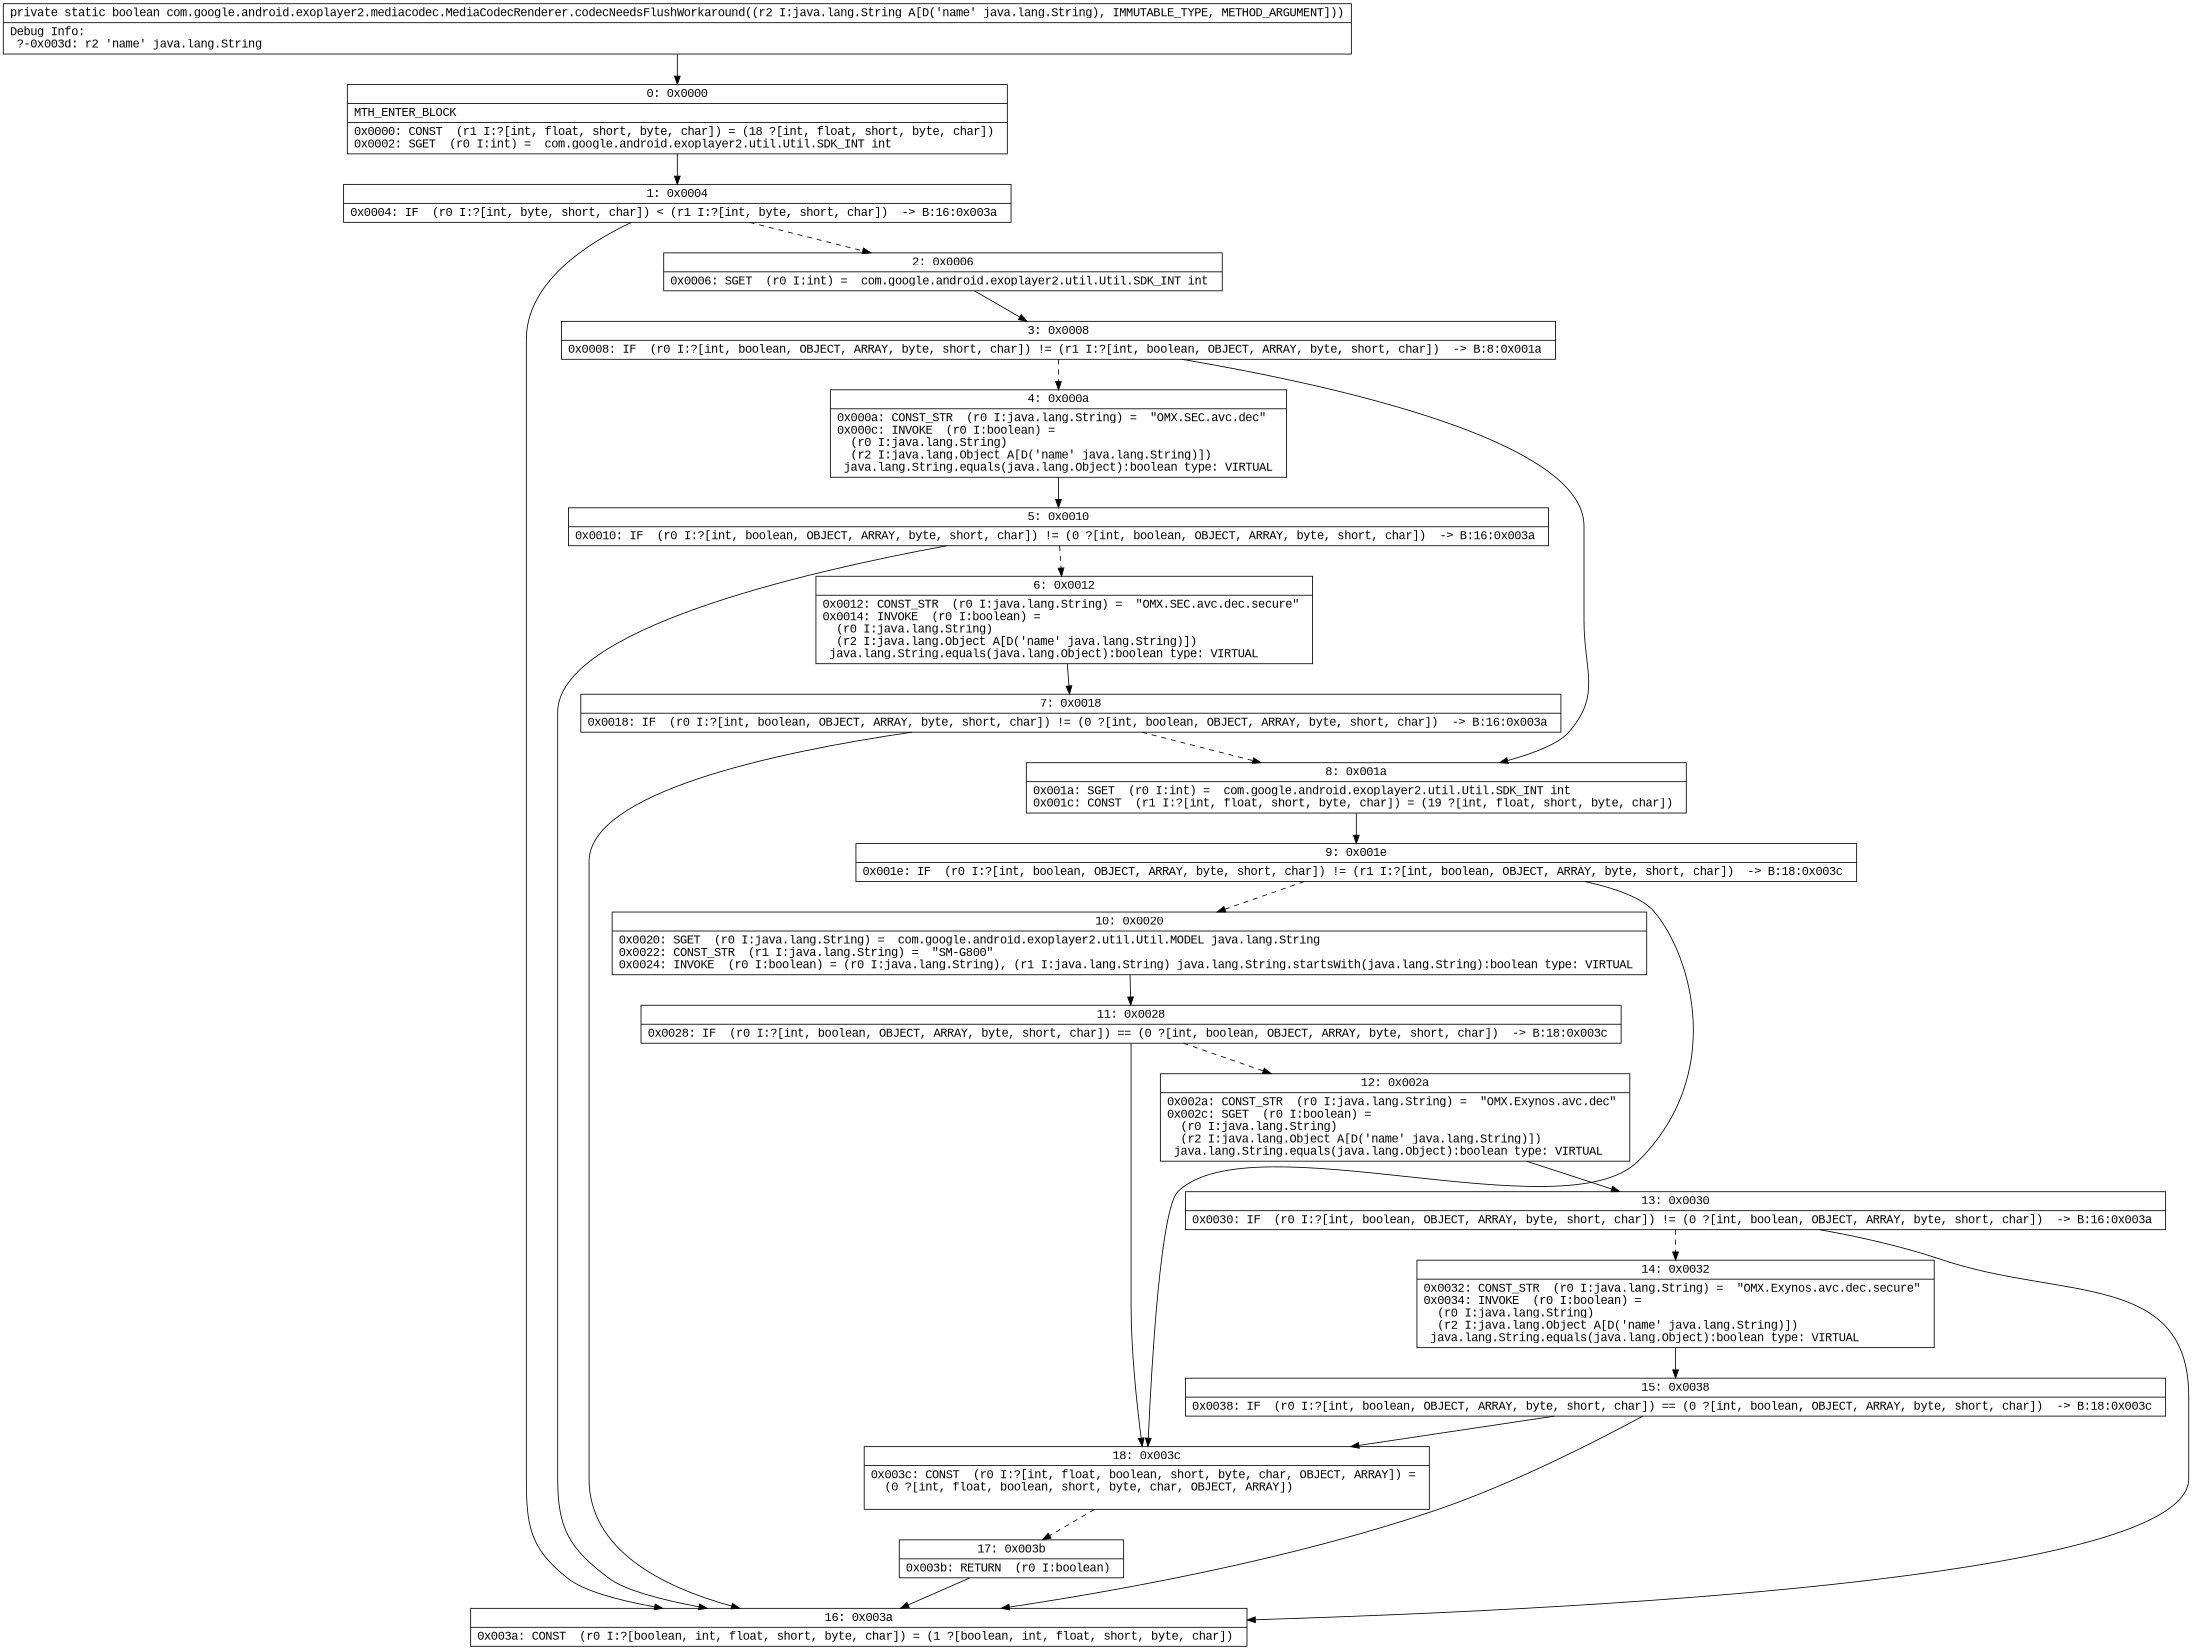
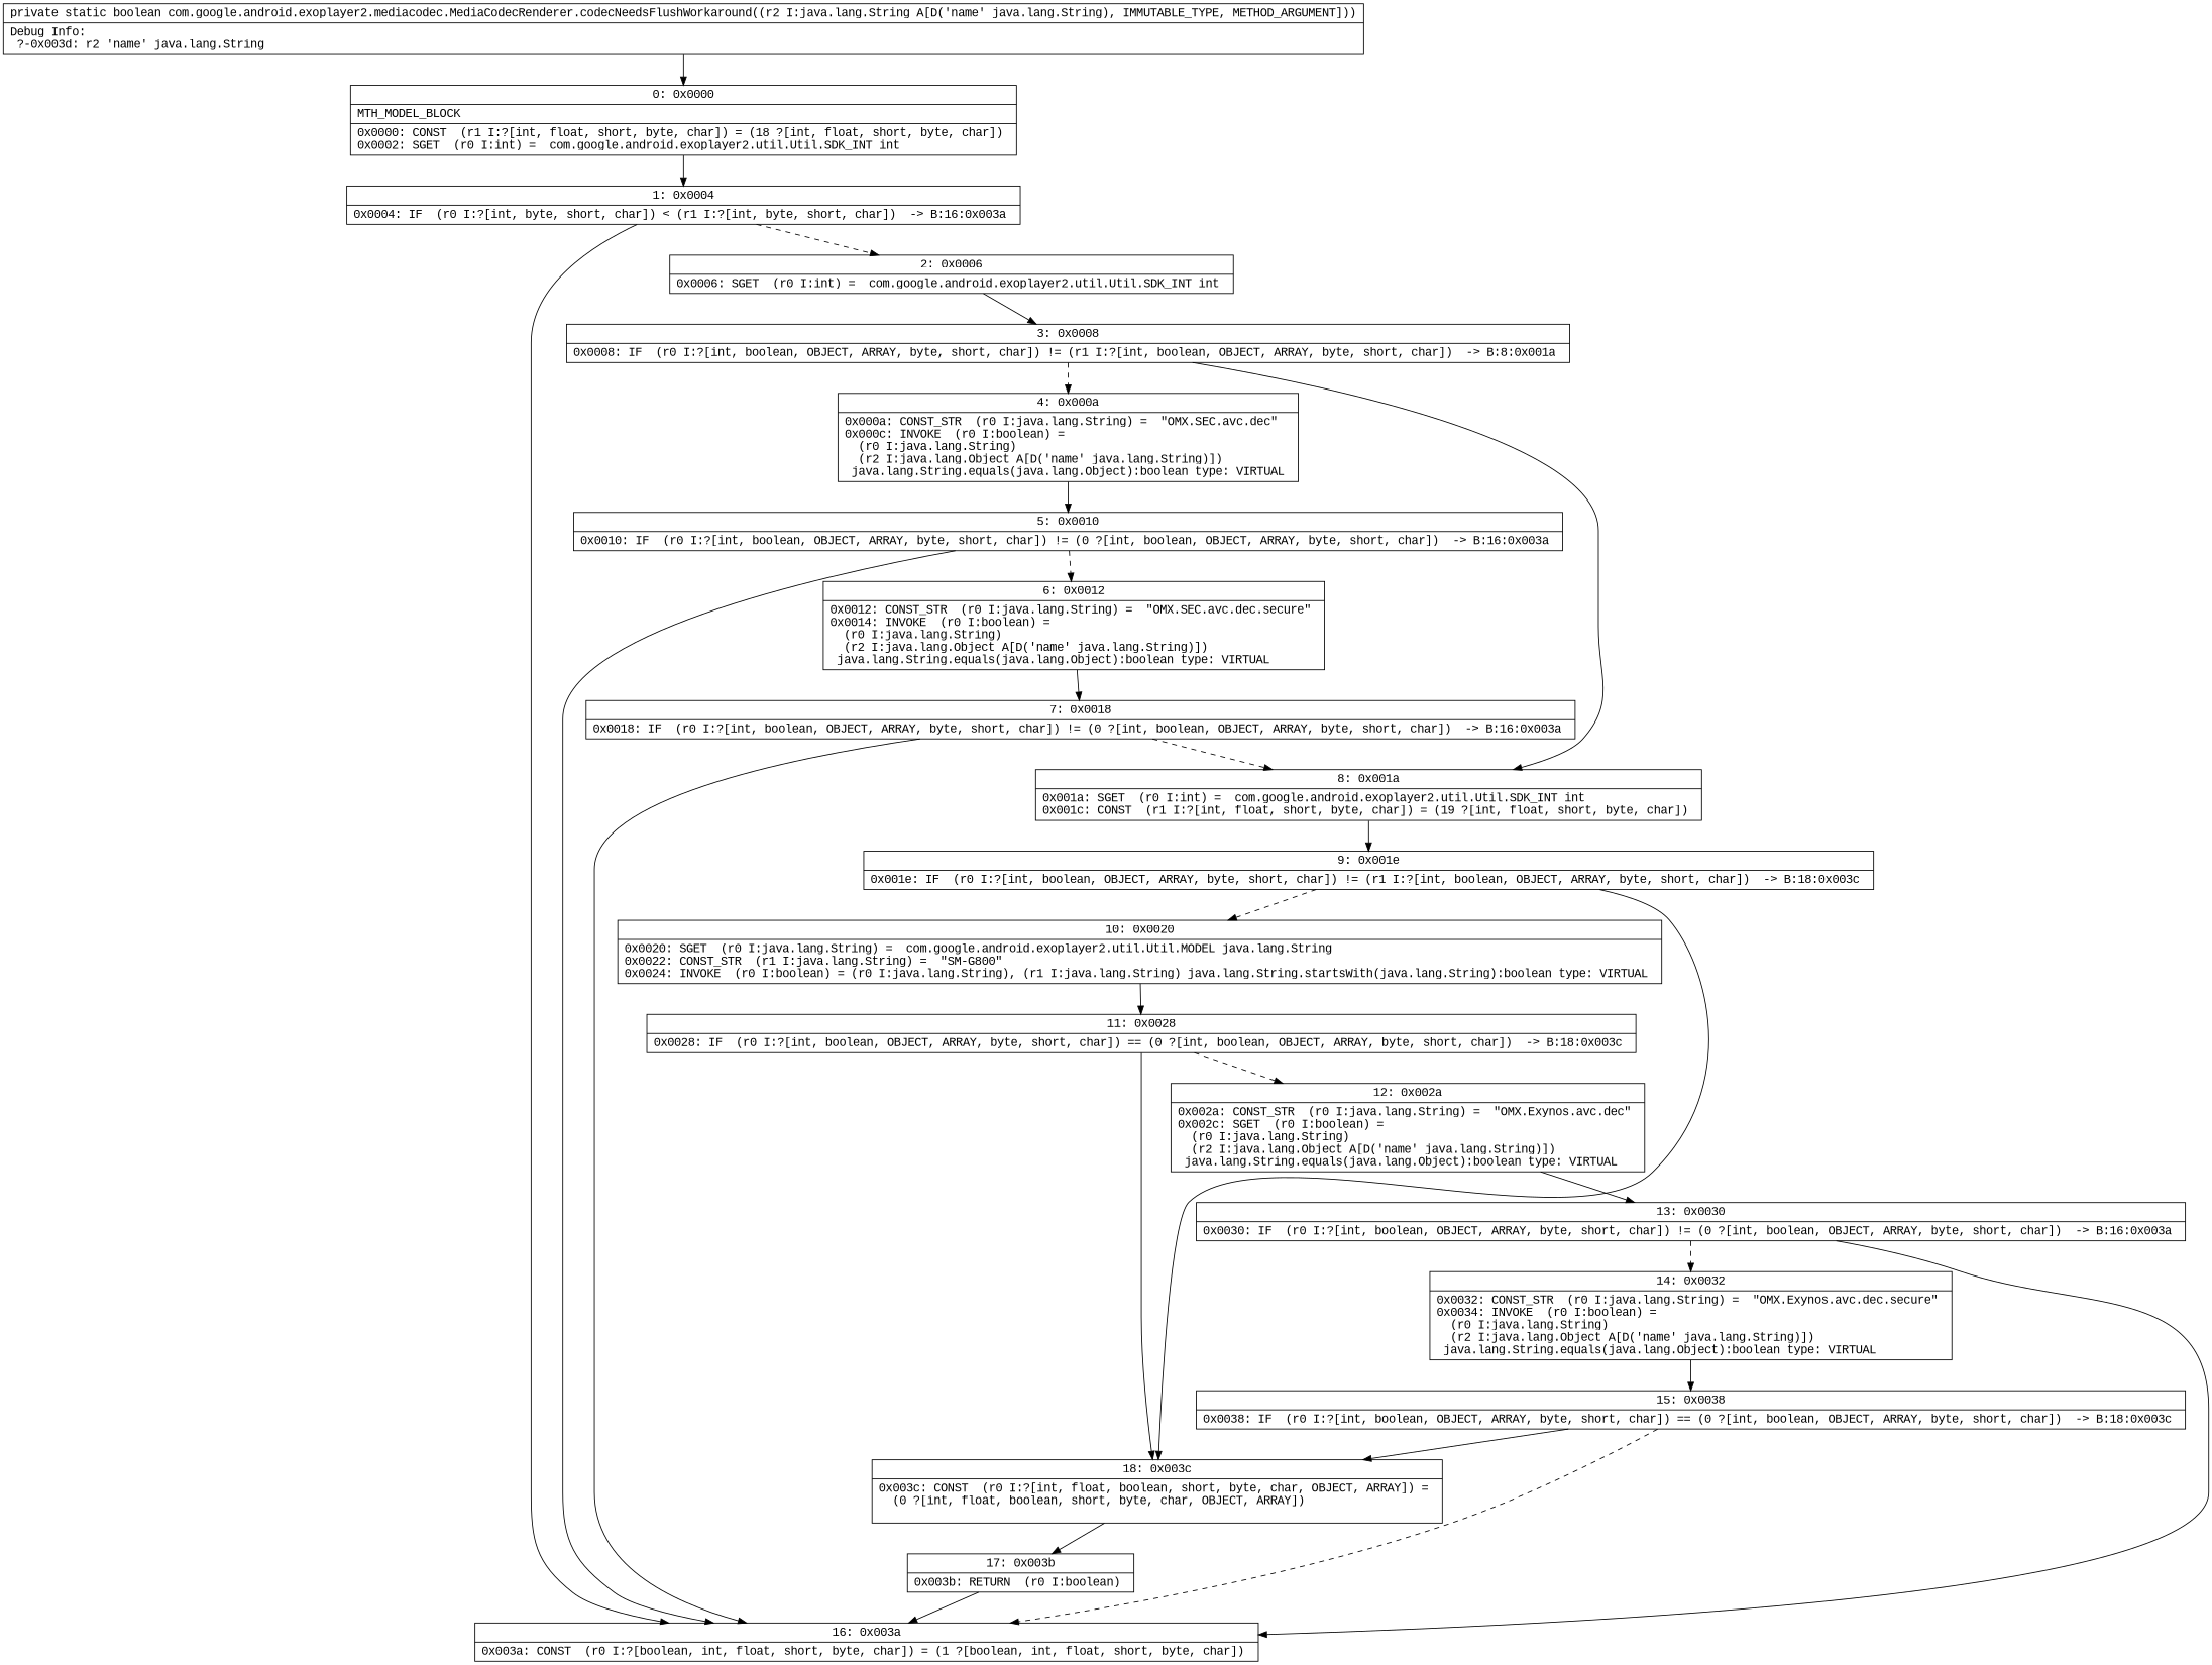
  digraph {
    fontname="Liberation Mono"
    node [fontname="Liberation Mono" shape=record]
    edge [fontname="Liberation Mono"]
-   n1 [label="{0\:\ 0x0000|MTH_ENTER_BLOCK\l|0x0000: CONST  (r1 I:?[int, float, short, byte, char]) = (18 ?[int, float, short, byte, char]) \l0x0002: SGET  (r0 I:int) =  com.google.android.exoplayer2.util.Util.SDK_INT int \l}"]
+   n1 [label="{0\:\ 0x0000|MTH_MODEL_BLOCK\l|0x0000: CONST  (r1 I:?[int, float, short, byte, char]) = (18 ?[int, float, short, byte, char]) \l0x0002: SGET  (r0 I:int) =  com.google.android.exoplayer2.util.Util.SDK_INT int \l}"]
    n2 [label="{1\:\ 0x0004|0x0004: IF  (r0 I:?[int, byte, short, char]) \< (r1 I:?[int, byte, short, char])  \-\> B:16:0x003a \l}"]
    n3 [label="{2\:\ 0x0006|0x0006: SGET  (r0 I:int) =  com.google.android.exoplayer2.util.Util.SDK_INT int \l}"]
    n4 [label="{16\:\ 0x003a|0x003a: CONST  (r0 I:?[boolean, int, float, short, byte, char]) = (1 ?[boolean, int, float, short, byte, char]) \l}"]
    n5 [label="{3\:\ 0x0008|0x0008: IF  (r0 I:?[int, boolean, OBJECT, ARRAY, byte, short, char]) != (r1 I:?[int, boolean, OBJECT, ARRAY, byte, short, char])  \-\> B:8:0x001a \l}"]
    n6 [label="{4\:\ 0x000a|0x000a: CONST_STR  (r0 I:java.lang.String) =  \"OMX.SEC.avc.dec\" \l0x000c: INVOKE  (r0 I:boolean) = \l  (r0 I:java.lang.String)\l  (r2 I:java.lang.Object A[D('name' java.lang.String)])\l java.lang.String.equals(java.lang.Object):boolean type: VIRTUAL \l}"]
    n7 [label="{8\:\ 0x001a|0x001a: SGET  (r0 I:int) =  com.google.android.exoplayer2.util.Util.SDK_INT int \l0x001c: CONST  (r1 I:?[int, float, short, byte, char]) = (19 ?[int, float, short, byte, char]) \l}"]
    n8 [label="{5\:\ 0x0010|0x0010: IF  (r0 I:?[int, boolean, OBJECT, ARRAY, byte, short, char]) != (0 ?[int, boolean, OBJECT, ARRAY, byte, short, char])  \-\> B:16:0x003a \l}"]
    n9 [label="{9\:\ 0x001e|0x001e: IF  (r0 I:?[int, boolean, OBJECT, ARRAY, byte, short, char]) != (r1 I:?[int, boolean, OBJECT, ARRAY, byte, short, char])  \-\> B:18:0x003c \l}"]
    n10 [label="{6\:\ 0x0012|0x0012: CONST_STR  (r0 I:java.lang.String) =  \"OMX.SEC.avc.dec.secure\" \l0x0014: INVOKE  (r0 I:boolean) = \l  (r0 I:java.lang.String)\l  (r2 I:java.lang.Object A[D('name' java.lang.String)])\l java.lang.String.equals(java.lang.Object):boolean type: VIRTUAL \l}"]
    n11 [label="{7\:\ 0x0018|0x0018: IF  (r0 I:?[int, boolean, OBJECT, ARRAY, byte, short, char]) != (0 ?[int, boolean, OBJECT, ARRAY, byte, short, char])  \-\> B:16:0x003a \l}"]
    n12 [label="{10\:\ 0x0020|0x0020: SGET  (r0 I:java.lang.String) =  com.google.android.exoplayer2.util.Util.MODEL java.lang.String \l0x0022: CONST_STR  (r1 I:java.lang.String) =  \"SM\-G800\" \l0x0024: INVOKE  (r0 I:boolean) = (r0 I:java.lang.String), (r1 I:java.lang.String) java.lang.String.startsWith(java.lang.String):boolean type: VIRTUAL \l}"]
    n13 [label="{18\:\ 0x003c|0x003c: CONST  (r0 I:?[int, float, boolean, short, byte, char, OBJECT, ARRAY]) = \l  (0 ?[int, float, boolean, short, byte, char, OBJECT, ARRAY])\l \l}"]
    n14 [label="{11\:\ 0x0028|0x0028: IF  (r0 I:?[int, boolean, OBJECT, ARRAY, byte, short, char]) == (0 ?[int, boolean, OBJECT, ARRAY, byte, short, char])  \-\> B:18:0x003c \l}"]
    n15 [label="{17\:\ 0x003b|0x003b: RETURN  (r0 I:boolean) \l}"]
    n16 [label="{12\:\ 0x002a|0x002a: CONST_STR  (r0 I:java.lang.String) =  \"OMX.Exynos.avc.dec\" \l0x002c: SGET  (r0 I:boolean) = \l  (r0 I:java.lang.String)\l  (r2 I:java.lang.Object A[D('name' java.lang.String)])\l java.lang.String.equals(java.lang.Object):boolean type: VIRTUAL \l}"]
    n17 [label="{13\:\ 0x0030|0x0030: IF  (r0 I:?[int, boolean, OBJECT, ARRAY, byte, short, char]) != (0 ?[int, boolean, OBJECT, ARRAY, byte, short, char])  \-\> B:16:0x003a \l}"]
    n18 [label="{14\:\ 0x0032|0x0032: CONST_STR  (r0 I:java.lang.String) =  \"OMX.Exynos.avc.dec.secure\" \l0x0034: INVOKE  (r0 I:boolean) = \l  (r0 I:java.lang.String)\l  (r2 I:java.lang.Object A[D('name' java.lang.String)])\l java.lang.String.equals(java.lang.Object):boolean type: VIRTUAL \l}"]
    n19 [label="{15\:\ 0x0038|0x0038: IF  (r0 I:?[int, boolean, OBJECT, ARRAY, byte, short, char]) == (0 ?[int, boolean, OBJECT, ARRAY, byte, short, char])  \-\> B:18:0x003c \l}"]
    n20 [label="{private static boolean com.google.android.exoplayer2.mediacodec.MediaCodecRenderer.codecNeedsFlushWorkaround((r2 I:java.lang.String A[D('name' java.lang.String), IMMUTABLE_TYPE, METHOD_ARGUMENT]))  | Debug Info:\l  ?\-0x003d: r2 'name' java.lang.String\l}"]
    n1 -> n2
    n2 -> n3 [style=dashed]
    n2 -> n4
    n3 -> n5
    n5 -> n6 [style=dashed]
    n5 -> n7
    n6 -> n8
    n7 -> n9
    n8 -> n4
    n8 -> n10 [style=dashed]
    n9 -> n12 [style=dashed]
    n9 -> n13
    n10 -> n11
    n11 -> n4
    n11 -> n7 [style=dashed]
    n12 -> n14
-   n13 -> n15 [style=dashed]
+   n13 -> n15
    n14 -> n13
    n14 -> n16 [style=dashed]
    n15 -> n4
    n16 -> n17
    n17 -> n4
    n17 -> n18 [style=dashed]
    n18 -> n19
-   n19 -> n4 [style=solid]
+   n19 -> n4 [style=dashed]
    n19 -> n13
    n20 -> n1
  }
